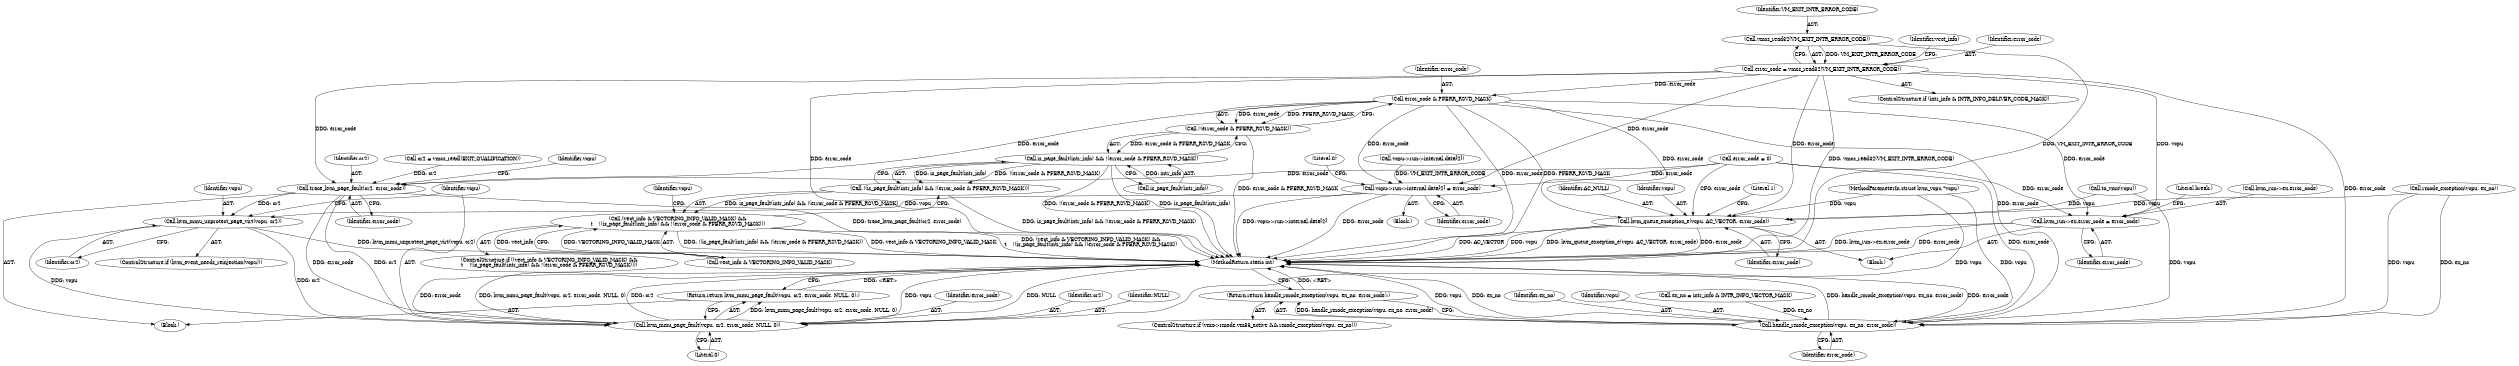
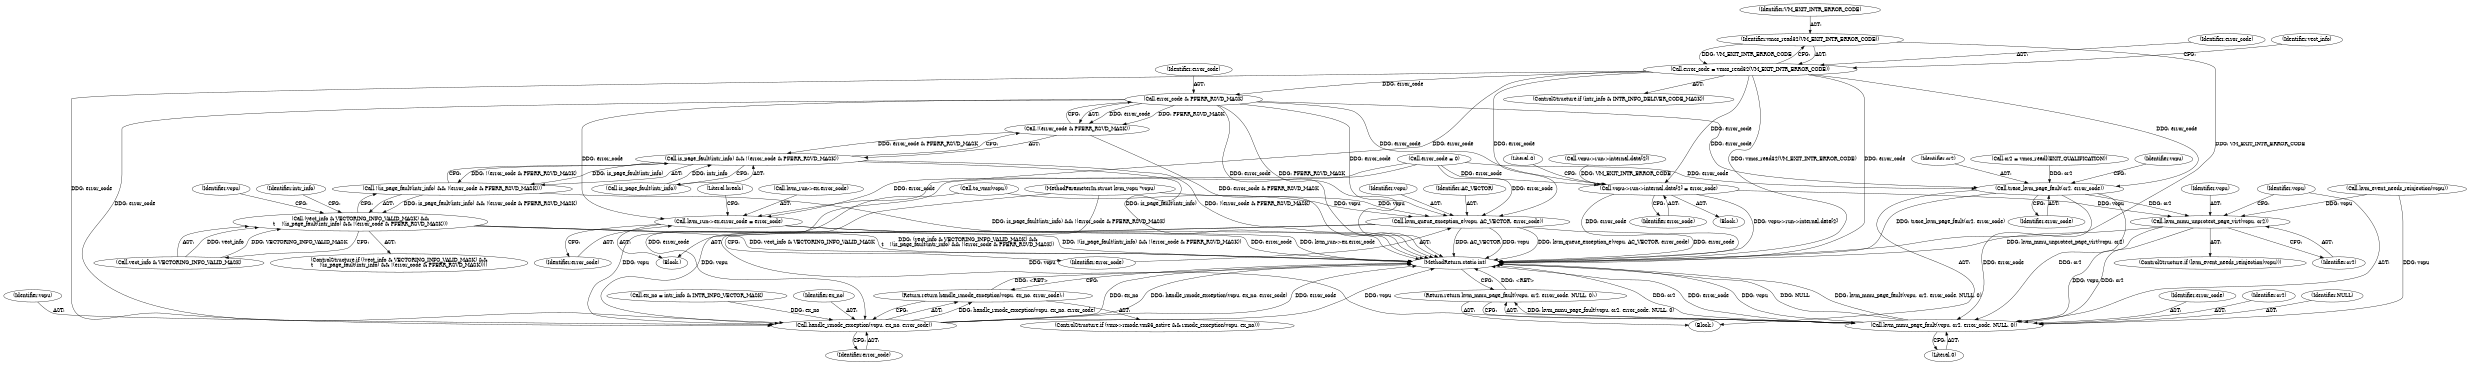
  digraph {
-   n1 [label="(Call,vmcs_read32(VM_EXIT_INTR_ERROR_CODE))"]
+   n1 [label="(Identifier,vmcs_read32(VM_EXIT_INTR_ERROR_CODE))"]
    n2 [label="(Call,error_code = vmcs_read32(VM_EXIT_INTR_ERROR_CODE))"]
    n3 [label="(MethodReturn,static int)"]
    n4 [label="(Call,error_code & PFERR_RSVD_MASK)"]
    n5 [label="(Call,vcpu->run->internal.data[2] = error_code)"]
    n6 [label="(Call,trace_kvm_page_fault(cr2, error_code))"]
    n7 [label="(Call,handle_rmode_exception(vcpu, ex_no, error_code))"]
    n8 [label="(Call,kvm_queue_exception_e(vcpu, AC_VECTOR, error_code))"]
    n9 [label="(Call,kvm_run->ex.error_code = error_code)"]
    n10 [label="(ControlStructure,if (intr_info & INTR_INFO_DELIVER_CODE_MASK))"]
    n11 [label="(Identifier,VM_EXIT_INTR_ERROR_CODE)"]
    n12 [label="(Return,return kvm_mmu_page_fault(vcpu, cr2, error_code, NULL, 0);)"]
    n13 [label="(Return,return handle_rmode_exception(vcpu, ex_no, error_code);)"]
    n14 [label="(Call,!(error_code & PFERR_RSVD_MASK))"]
    n15 [label="(Block,)"]
    n16 [label="(Identifier,error_code)"]
    n17 [label="(Call,kvm_mmu_unprotect_page_virt(vcpu, cr2))"]
    n18 [label="(Call,kvm_mmu_page_fault(vcpu, cr2, error_code, NULL, 0))"]
    n19 [label="(Identifier,error_code)"]
    n20 [label="(Block,)"]
    n21 [label="(Identifier,error_code)"]
    n22 [label="(Identifier,error_code)"]
    n23 [label="(Block,)"]
    n24 [label="(Identifier,error_code)"]
    n25 [label="(Call,is_page_fault(intr_info) && !(error_code & PFERR_RSVD_MASK))"]
    n26 [label="(Call,!(is_page_fault(intr_info) && !(error_code & PFERR_RSVD_MASK)))"]
    n27 [label="(Call,is_page_fault(intr_info))"]
    n28 [label="(Call,(vect_info & VECTORING_INFO_VALID_MASK) &&\n\t    !(is_page_fault(intr_info) && !(error_code & PFERR_RSVD_MASK)))"]
    n29 [label="(ControlStructure,if ((vect_info & VECTORING_INFO_VALID_MASK) &&\n\t    !(is_page_fault(intr_info) && !(error_code & PFERR_RSVD_MASK))))"]
    n30 [label="(Call,vect_info & VECTORING_INFO_VALID_MASK)"]
    n31 [label="(ControlStructure,if (kvm_event_needs_reinjection(vcpu)))"]
    n32 [label="(Identifier,cr2)"]
    n33 [label="(Literal,0)"]
    n34 [label="(ControlStructure,if (vmx->rmode.vm86_active && rmode_exception(vcpu, ex_no)))"]
+   n35 [label="(Call,kvm_event_needs_reinjection(vcpu))"]
    n36 [label="(Identifier,error_code)"]
    n37 [label="(Literal,break;)"]
    n38 [label="(Identifier,ex_no)"]
    n39 [label="(MethodParameterIn,struct kvm_vcpu *vcpu)"]
    n40 [label="(Identifier,vcpu)"]
    n41 [label="(Identifier,error_code)"]
    n42 [label="(Call,to_vmx(vcpu))"]
    n43 [label="(Identifier,cr2)"]
    n44 [label="(Literal,0)"]
-   n45 [label="(Literal,1)"]
+   n46 [label="(Identifier,intr_info)"]
    n47 [label="(Identifier,vect_info)"]
    n48 [label="(Identifier,vcpu)"]
    n49 [label="(Identifier,vcpu)"]
    n50 [label="(Identifier,cr2)"]
    n51 [label="(Identifier,vcpu)"]
-   n52 [label="(Call,rmode_exception(vcpu, ex_no))"]
    n53 [label="(Identifier,vcpu)"]
    n54 [label="(Call,error_code = 0)"]
-   n55 [label="(Identifier,AC_NULL)"]
+   n55 [label="(Identifier,AC_VECTOR)"]
    n56 [label="(Call,cr2 = vmcs_readl(EXIT_QUALIFICATION))"]
    n57 [label="(Call,kvm_run->ex.error_code)"]
    n58 [label="(Identifier,vcpu)"]
    n59 [label="(Call,vcpu->run->internal.data[2])"]
    n60 [label="(Identifier,NULL)"]
    n61 [label="(Call,ex_no = intr_info & INTR_INFO_VECTOR_MASK)"]
    n62 [label="(Identifier,error_code)"]
    n1 -> n2 [label="AST: "]
    n1 -> n2 [label="DDG: VM_EXIT_INTR_ERROR_CODE"]
    n1 -> n3 [label="DDG: VM_EXIT_INTR_ERROR_CODE"]
    n2 -> n1 [label="CFG: "]
    n2 -> n3 [label="DDG: vmcs_read32(VM_EXIT_INTR_ERROR_CODE)"]
    n2 -> n3 [label="DDG: error_code"]
    n2 -> n4 [label="DDG: error_code"]
    n2 -> n5 [label="DDG: error_code"]
    n2 -> n6 [label="DDG: error_code"]
    n2 -> n7 [label="DDG: error_code"]
    n2 -> n8 [label="DDG: error_code"]
-   n2 -> n9 [label="DDG: vcpu"]
+   n2 -> n9 [label="DDG: error_code"]
    n2 -> n10 [label="AST: "]
    n3 -> n12 [label="CFG: "]
    n3 -> n13 [label="CFG: "]
    n4 -> n3 [label="DDG: error_code"]
    n4 -> n3 [label="DDG: PFERR_RSVD_MASK"]
    n4 -> n5 [label="DDG: error_code"]
    n4 -> n6 [label="DDG: error_code"]
    n4 -> n7 [label="DDG: error_code"]
    n4 -> n8 [label="DDG: error_code"]
    n4 -> n9 [label="DDG: error_code"]
    n4 -> n14 [label="AST: "]
    n4 -> n14 [label="DDG: error_code"]
    n4 -> n14 [label="DDG: PFERR_RSVD_MASK"]
    n5 -> n3 [label="DDG: error_code"]
    n5 -> n3 [label="DDG: vcpu->run->internal.data[2]"]
    n5 -> n15 [label="AST: "]
    n5 -> n16 [label="CFG: "]
    n5 -> n17 [label="DDG: vcpu"]
    n6 -> n3 [label="DDG: trace_kvm_page_fault(cr2, error_code)"]
    n6 -> n17 [label="DDG: cr2"]
    n6 -> n18 [label="DDG: cr2"]
    n6 -> n18 [label="DDG: error_code"]
    n6 -> n19 [label="CFG: "]
    n6 -> n20 [label="AST: "]
    n7 -> n3 [label="DDG: vcpu"]
    n7 -> n3 [label="DDG: ex_no"]
    n7 -> n3 [label="DDG: handle_rmode_exception(vcpu, ex_no, error_code)"]
    n7 -> n3 [label="DDG: error_code"]
    n7 -> n13 [label="AST: "]
    n7 -> n13 [label="DDG: handle_rmode_exception(vcpu, ex_no, error_code)"]
    n7 -> n21 [label="CFG: "]
    n8 -> n3 [label="DDG: kvm_queue_exception_e(vcpu, AC_VECTOR, error_code)"]
    n8 -> n3 [label="DDG: error_code"]
    n8 -> n3 [label="DDG: AC_VECTOR"]
    n8 -> n3 [label="DDG: vcpu"]
    n8 -> n22 [label="CFG: "]
    n8 -> n23 [label="AST: "]
    n9 -> n3 [label="DDG: error_code"]
    n9 -> n3 [label="DDG: kvm_run->ex.error_code"]
    n9 -> n23 [label="AST: "]
    n9 -> n24 [label="CFG: "]
    n11 -> n1 [label="AST: "]
    n12 -> n3 [label="DDG: <RET>"]
    n12 -> n18 [label="CFG: "]
    n12 -> n20 [label="AST: "]
    n13 -> n3 [label="DDG: <RET>"]
    n13 -> n7 [label="CFG: "]
    n13 -> n34 [label="AST: "]
    n14 -> n3 [label="DDG: error_code & PFERR_RSVD_MASK"]
    n14 -> n4 [label="CFG: "]
    n14 -> n25 [label="AST: "]
    n14 -> n25 [label="DDG: error_code & PFERR_RSVD_MASK"]
    n16 -> n5 [label="AST: "]
    n17 -> n3 [label="DDG: kvm_mmu_unprotect_page_virt(vcpu, cr2)"]
    n17 -> n18 [label="DDG: vcpu"]
    n17 -> n18 [label="DDG: cr2"]
    n17 -> n31 [label="AST: "]
    n17 -> n32 [label="CFG: "]
    n18 -> n3 [label="DDG: cr2"]
    n18 -> n3 [label="DDG: error_code"]
    n18 -> n3 [label="DDG: vcpu"]
    n18 -> n3 [label="DDG: NULL"]
    n18 -> n3 [label="DDG: kvm_mmu_page_fault(vcpu, cr2, error_code, NULL, 0)"]
    n18 -> n12 [label="AST: "]
    n18 -> n12 [label="DDG: kvm_mmu_page_fault(vcpu, cr2, error_code, NULL, 0)"]
    n18 -> n33 [label="CFG: "]
    n19 -> n6 [label="AST: "]
    n21 -> n7 [label="AST: "]
    n22 -> n8 [label="AST: "]
    n24 -> n9 [label="AST: "]
    n25 -> n3 [label="DDG: is_page_fault(intr_info)"]
    n25 -> n3 [label="DDG: !(error_code & PFERR_RSVD_MASK)"]
    n25 -> n14 [label="CFG: "]
    n25 -> n26 [label="AST: "]
    n25 -> n26 [label="DDG: is_page_fault(intr_info)"]
    n25 -> n26 [label="DDG: !(error_code & PFERR_RSVD_MASK)"]
    n25 -> n27 [label="CFG: "]
    n26 -> n3 [label="DDG: is_page_fault(intr_info) && !(error_code & PFERR_RSVD_MASK)"]
    n26 -> n25 [label="CFG: "]
    n26 -> n28 [label="AST: "]
    n26 -> n28 [label="DDG: is_page_fault(intr_info) && !(error_code & PFERR_RSVD_MASK)"]
    n27 -> n25 [label="AST: "]
    n27 -> n25 [label="DDG: intr_info"]
    n28 -> n3 [label="DDG: !(is_page_fault(intr_info) && !(error_code & PFERR_RSVD_MASK))"]
    n28 -> n3 [label="DDG: vect_info & VECTORING_INFO_VALID_MASK"]
    n28 -> n3 [label="DDG: (vect_info & VECTORING_INFO_VALID_MASK) &&\n\t    !(is_page_fault(intr_info) && !(error_code & PFERR_RSVD_MASK))"]
    n28 -> n26 [label="CFG: "]
    n28 -> n29 [label="AST: "]
    n28 -> n30 [label="CFG: "]
    n30 -> n28 [label="AST: "]
    n30 -> n28 [label="DDG: vect_info"]
    n30 -> n28 [label="DDG: VECTORING_INFO_VALID_MASK"]
    n32 -> n17 [label="AST: "]
    n33 -> n18 [label="AST: "]
+   n35 -> n17 [label="DDG: vcpu"]
+   n35 -> n18 [label="DDG: vcpu"]
    n36 -> n4 [label="AST: "]
    n37 -> n9 [label="CFG: "]
    n38 -> n7 [label="AST: "]
    n39 -> n7 [label="DDG: vcpu"]
    n39 -> n8 [label="DDG: vcpu"]
    n39 -> n18 [label="DDG: vcpu"]
    n40 -> n17 [label="CFG: "]
    n40 -> n18 [label="AST: "]
    n41 -> n18 [label="AST: "]
    n42 -> n7 [label="DDG: vcpu"]
    n42 -> n8 [label="DDG: vcpu"]
    n43 -> n18 [label="AST: "]
    n44 -> n5 [label="CFG: "]
-   n45 -> n8 [label="CFG: "]
+   n46 -> n28 [label="CFG: "]
    n47 -> n2 [label="CFG: "]
    n48 -> n17 [label="AST: "]
    n49 -> n6 [label="CFG: "]
    n50 -> n6 [label="AST: "]
    n51 -> n28 [label="CFG: "]
-   n52 -> n7 [label="DDG: vcpu"]
-   n52 -> n7 [label="DDG: ex_no"]
-   n52 -> n8 [label="DDG: vcpu"]
    n53 -> n7 [label="AST: "]
    n54 -> n5 [label="DDG: error_code"]
    n54 -> n6 [label="DDG: error_code"]
    n54 -> n7 [label="DDG: error_code"]
-   n54 -> n8 [label="CFG: error_code"]
+   n54 -> n8 [label="DDG: error_code"]
    n54 -> n9 [label="DDG: error_code"]
    n55 -> n8 [label="AST: "]
    n56 -> n6 [label="DDG: cr2"]
    n57 -> n9 [label="AST: "]
    n58 -> n8 [label="AST: "]
    n59 -> n5 [label="DDG: VM_EXIT_INTR_ERROR_CODE"]
    n60 -> n18 [label="AST: "]
    n61 -> n7 [label="DDG: ex_no"]
    n62 -> n2 [label="AST: "]
  }
